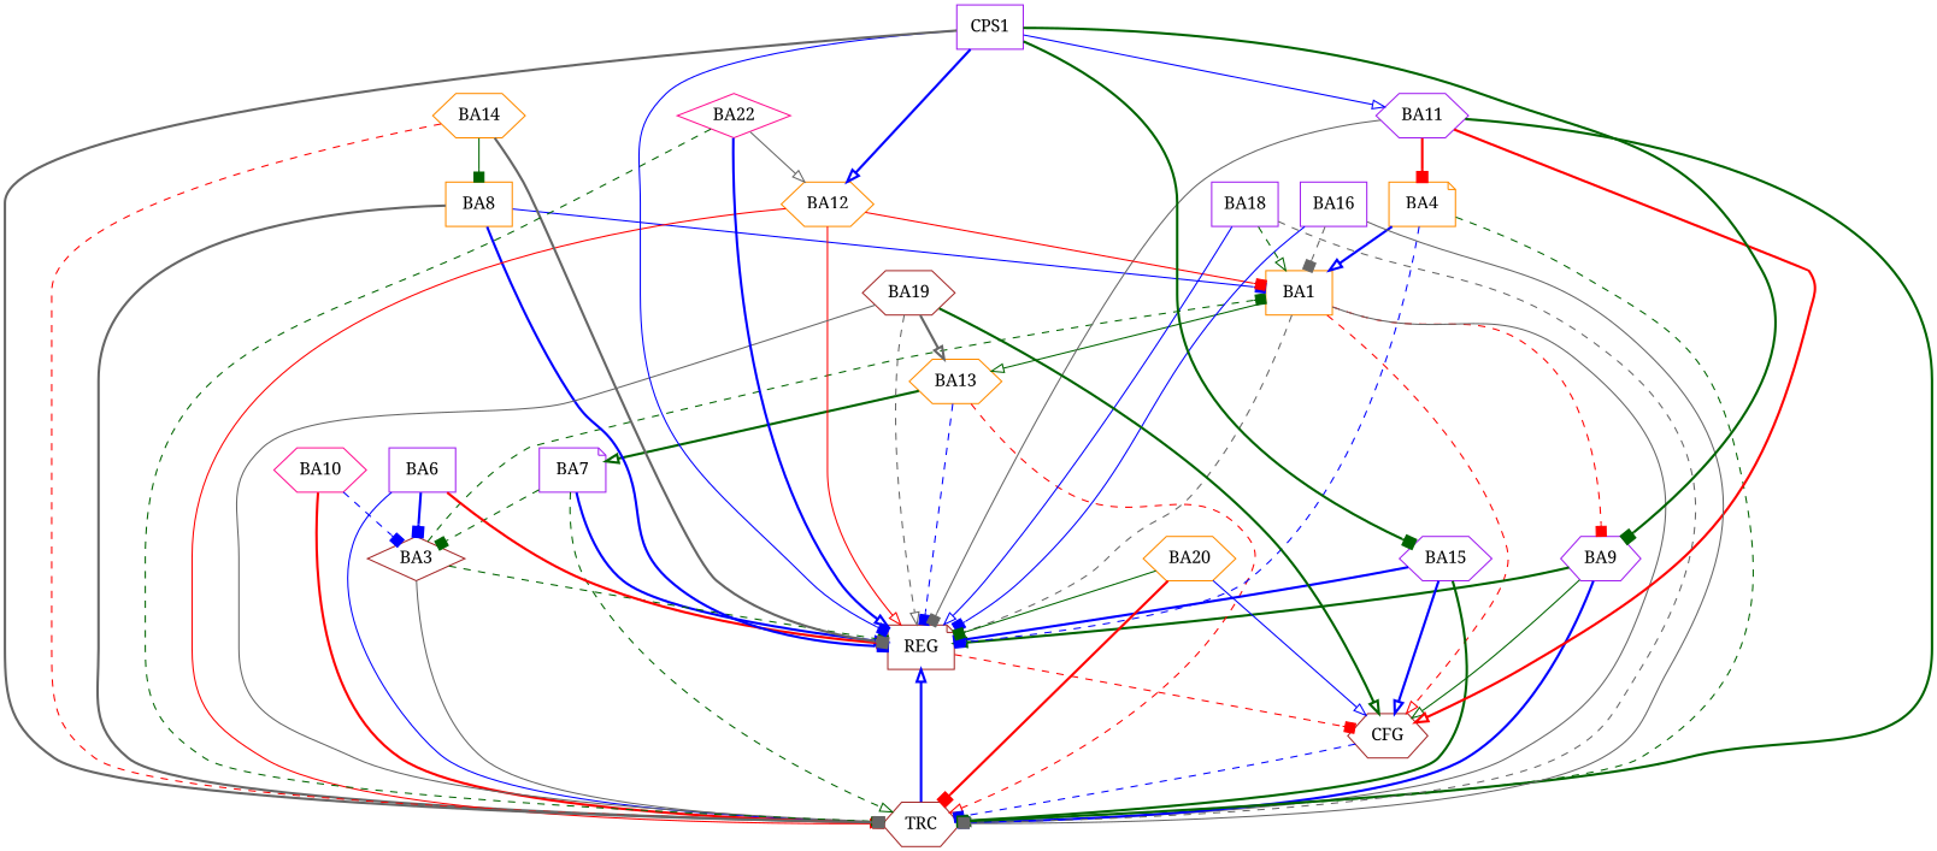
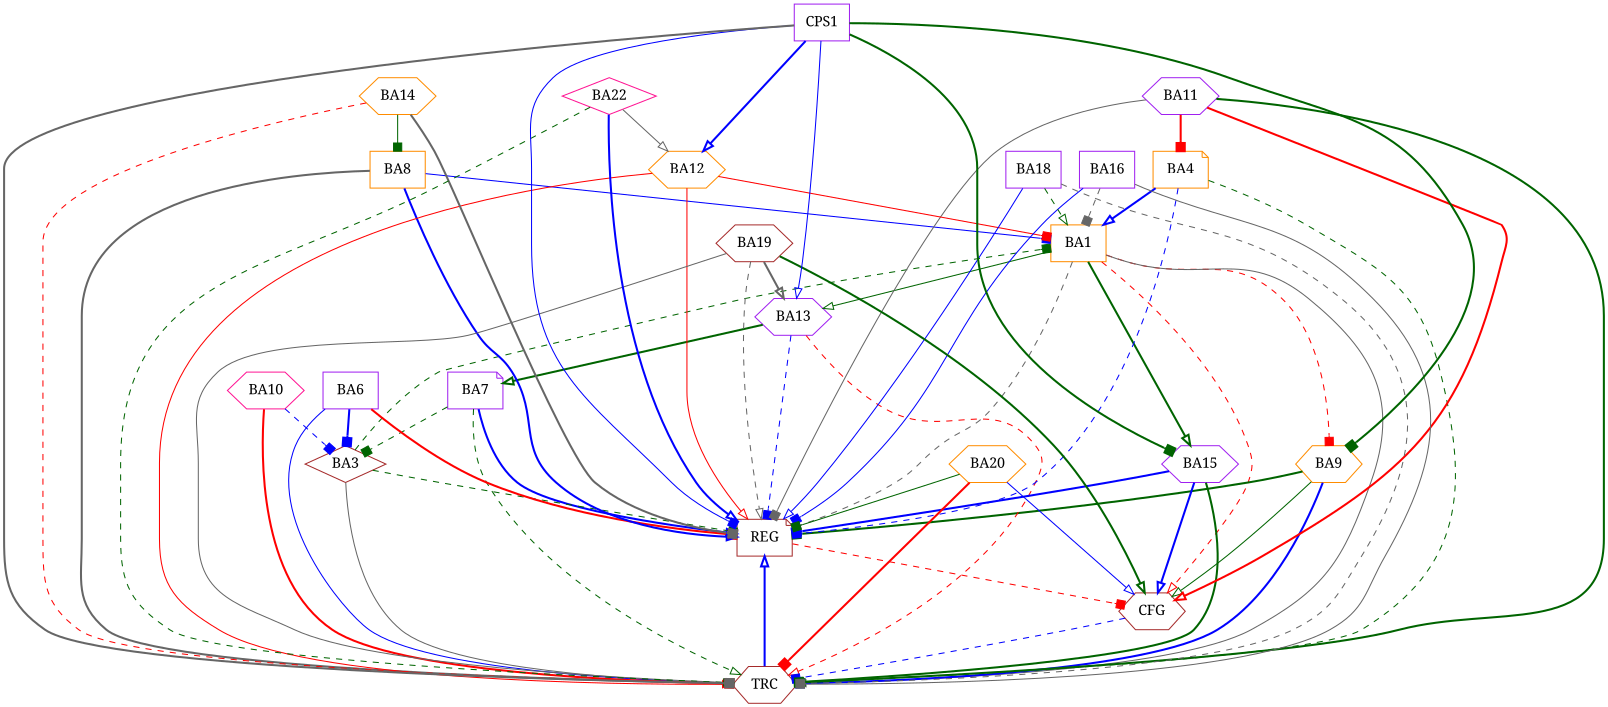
  strict digraph {
    fontname="Noto Serif"
    node [color=purple fontname="Noto Serif" shape=hexagon]
    edge [arrowhead=box color=blue fontname="Noto Serif" style=bold]
    n1 [color=darkorange label=BA1 shape=box]
-   n2 [label=BA9]
-   n3 [color=darkorange label=BA13]
+   n2 [color=darkorange label=BA9]
+   n3 [label=BA13]
    n4 [label=BA15]
    n5 [color=brown label=REG shape=note]
    n6 [color=brown label=CFG]
    n7 [color=brown label=TRC]
    n8 [label=BA7 shape=note]
    n9 [color=brown label=BA3 shape=diamond]
    n10 [color=darkorange label=BA4 shape=note]
    n11 [label=BA6 shape=box]
    n12 [color=darkorange label=BA8 shape=box]
    n13 [color=deeppink label=BA10]
    n14 [label=BA11]
    n15 [color=darkorange label=BA12]
    n16 [color=darkorange label=BA14]
    n17 [label=BA16 shape=box]
    n18 [label=BA18 shape=box]
    n19 [color=brown label=BA19]
    n20 [color=darkorange label=BA20]
    n21 [color=deeppink label=BA22 shape=diamond]
    n22 [label=CPS1 shape=box]
    n1 -> n2 [color=red style=dashed]
    n1 -> n3 [arrowhead=onormal color=darkgreen style=solid]
+   n1 -> n4 [arrowhead=onormal color=darkgreen]
    n1 -> n5 [color=gray40 style=dashed]
    n1 -> n6 [arrowhead=onormal color=red style=dashed]
    n1 -> n7 [arrowhead=onormal color=gray40 style=solid]
-   n2 -> n5 [arrowhead=onormal color=darkgreen]
+   n2 -> n5 [color=darkgreen]
    n2 -> n6 [arrowhead=onormal color=darkgreen style=solid]
    n2 -> n7
    n3 -> n5 [style=dashed]
    n3 -> n7 [arrowhead=onormal color=red style=dashed]
    n3 -> n8 [arrowhead=onormal color=darkgreen]
    n4 -> n5
    n4 -> n6 [arrowhead=onormal]
    n4 -> n7 [color=darkgreen]
    n5 -> n6 [color=red style=dashed]
    n6 -> n7 [style=dashed]
    n7 -> n5 [arrowhead=onormal]
    n8 -> n5 [arrowhead=onormal]
    n8 -> n7 [arrowhead=onormal color=darkgreen style=dashed]
    n8 -> n9 [color=darkgreen style=dashed]
    n9 -> n1 [color=darkgreen style=dashed]
    n9 -> n5 [color=darkgreen style=dashed]
    n9 -> n7 [arrowhead=onormal color=gray40 style=solid]
    n10 -> n1 [arrowhead=onormal]
    n10 -> n5 [style=dashed]
    n10 -> n7 [arrowhead=onormal color=darkgreen style=dashed]
    n11 -> n5 [color=red]
    n11 -> n7 [arrowhead=onormal style=solid]
    n11 -> n9
    n12 -> n1 [style=solid]
-   n12 -> n5
+   n12 -> n5 [arrowhead=onormal]
    n12 -> n7 [color=gray40]
    n13 -> n7 [color=red]
    n13 -> n9 [style=dashed]
    n14 -> n5 [color=gray40 style=solid]
    n14 -> n6 [arrowhead=onormal color=red]
    n14 -> n7 [color=darkgreen]
    n14 -> n10 [color=red]
    n15 -> n1 [color=red style=solid]
    n15 -> n5 [arrowhead=onormal color=red style=solid]
    n15 -> n7 [arrowhead=onormal color=red style=solid]
    n16 -> n5 [color=gray40]
    n16 -> n7 [arrowhead=onormal color=red style=dashed]
    n16 -> n12 [color=darkgreen style=solid]
    n17 -> n1 [color=gray40 style=dashed]
    n17 -> n5 [style=solid]
    n17 -> n7 [color=gray40 style=solid]
    n18 -> n1 [arrowhead=onormal color=darkgreen style=dashed]
    n18 -> n5 [arrowhead=onormal style=solid]
    n18 -> n7 [color=gray40 style=dashed]
    n19 -> n3 [arrowhead=onormal color=gray40]
    n19 -> n5 [arrowhead=onormal color=gray40 style=dashed]
    n19 -> n6 [arrowhead=onormal color=darkgreen]
    n19 -> n7 [color=gray40 style=solid]
    n20 -> n5 [color=darkgreen style=solid]
    n20 -> n6 [arrowhead=onormal style=solid]
    n20 -> n7 [color=red]
    n21 -> n5 [arrowhead=onormal]
    n21 -> n7 [arrowhead=onormal color=darkgreen style=dashed]
    n21 -> n15 [arrowhead=onormal color=gray40 style=solid]
    n22 -> n2 [color=darkgreen]
    n22 -> n4 [color=darkgreen]
    n22 -> n5 [style=solid]
    n22 -> n7 [color=gray40]
-   n22 -> n14 [arrowhead=onormal style=solid]
+   n22 -> n3 [arrowhead=onormal style=solid]
    n22 -> n15 [arrowhead=onormal]
  }
